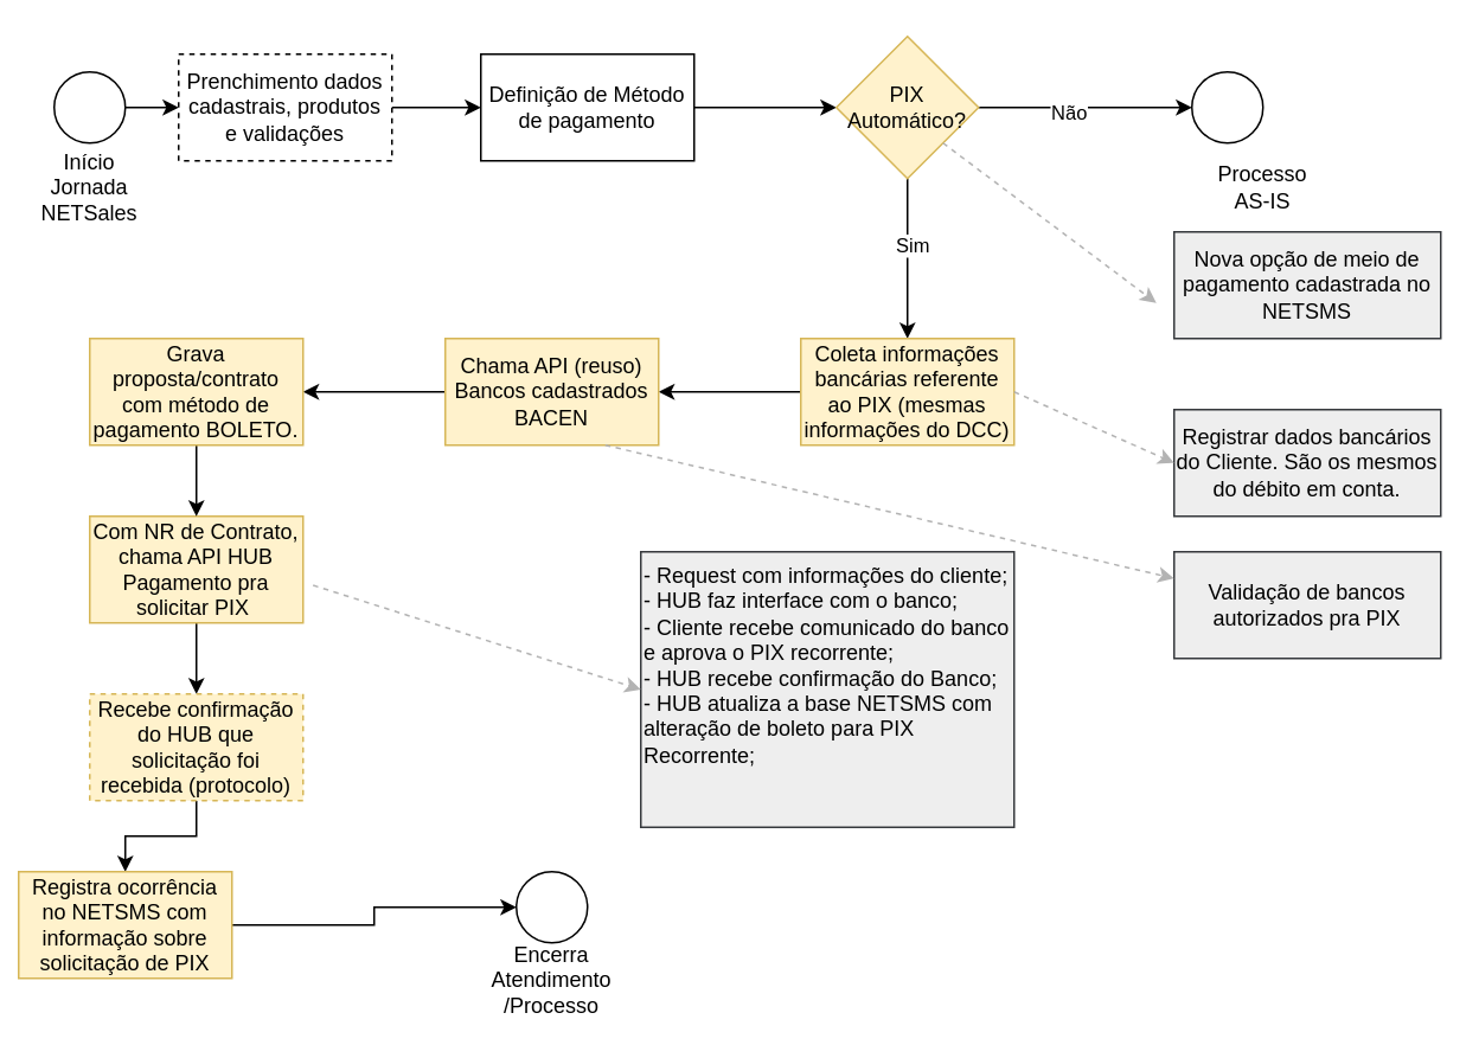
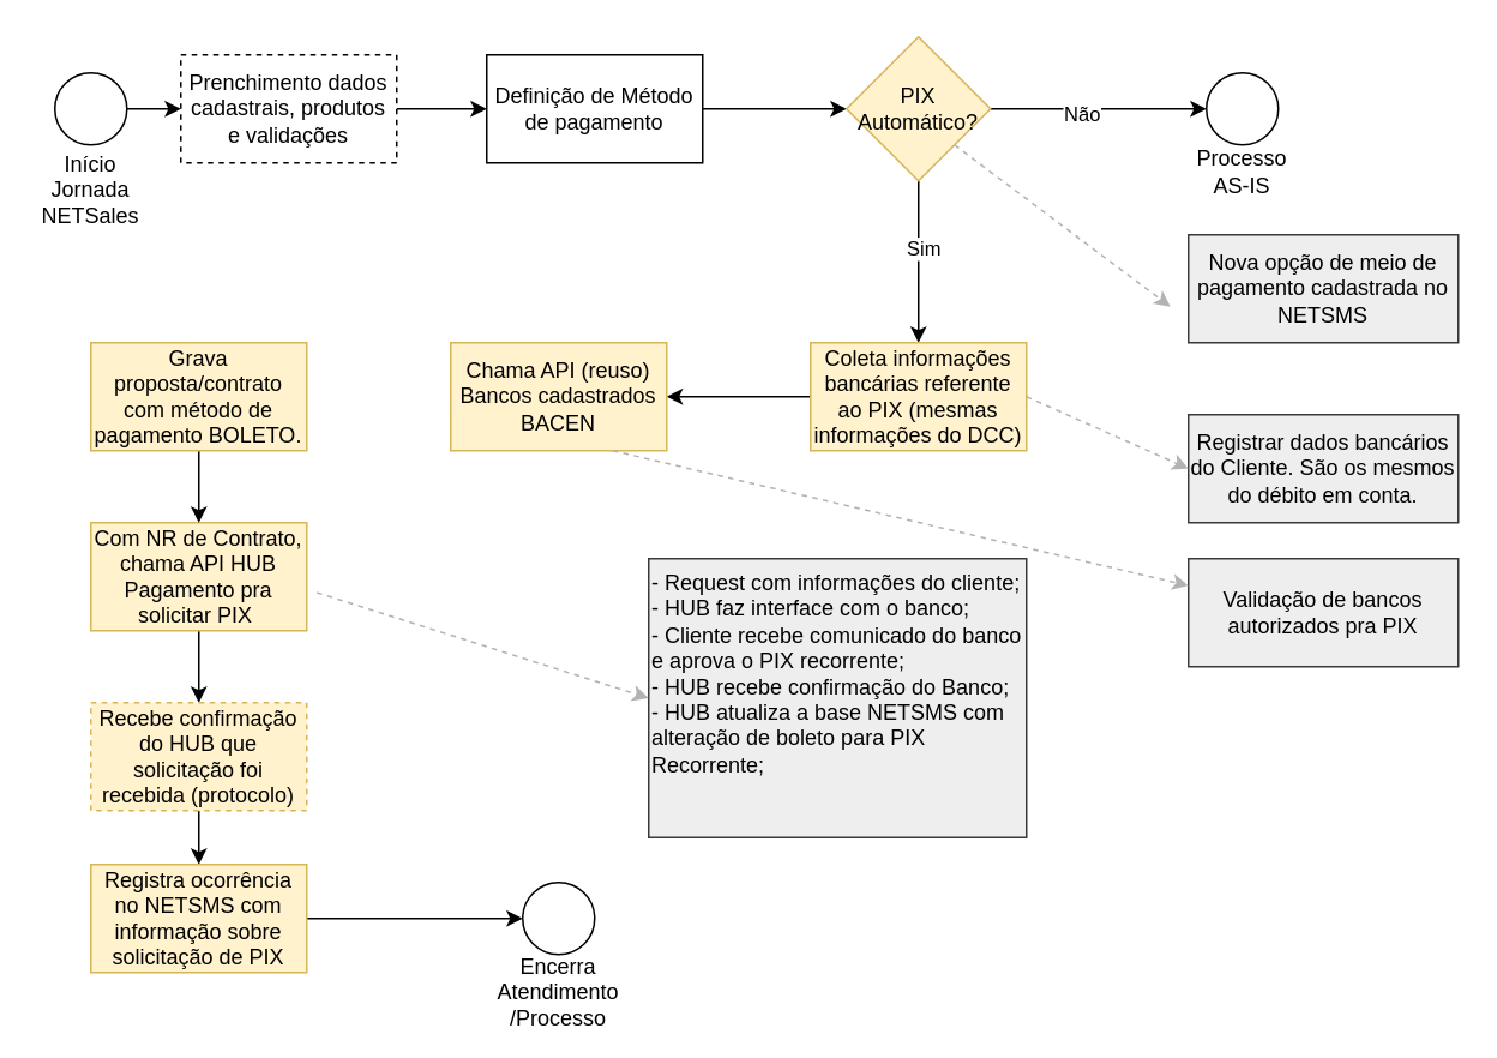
  <mxCell id="0" />
  <mxCell id="1" parent="0" />
  <mxCell id="2" value="" style="edgeStyle=orthogonalEdgeStyle;rounded=0;orthogonalLoop=1;jettySize=auto;html=1;exitX=1;exitY=0.5;exitDx=0;exitDy=0;" parent="1" source="23" target="5" edge="1"><mxGeometry relative="1" as="geometry"><mxPoint x="70" y="60" as="sourcePoint" /></mxGeometry></mxCell>
  <mxCell id="3" value="Início Jornada NETSales" style="text;html=1;align=center;verticalAlign=middle;whiteSpace=wrap;rounded=0;" parent="1" vertex="1"><mxGeometry x="20" y="90" width="60" height="30" as="geometry" /></mxCell>
  <mxCell id="4" value="" style="edgeStyle=orthogonalEdgeStyle;rounded=0;orthogonalLoop=1;jettySize=auto;html=1;" parent="1" source="5" target="7" edge="1"><mxGeometry relative="1" as="geometry" /></mxCell>
  <mxCell id="5" value="Prenchimento dados cadastrais, produtos e validações" style="whiteSpace=wrap;html=1;dashed=1;" parent="1" vertex="1"><mxGeometry x="100" y="30" width="120" height="60" as="geometry" /></mxCell>
  <mxCell id="6" value="" style="edgeStyle=orthogonalEdgeStyle;rounded=0;orthogonalLoop=1;jettySize=auto;html=1;" parent="1" source="7" target="12" edge="1"><mxGeometry relative="1" as="geometry" /></mxCell>
  <mxCell id="7" value="Definição de Método de pagamento" style="whiteSpace=wrap;html=1;" parent="1" vertex="1"><mxGeometry x="270" y="30" width="120" height="60" as="geometry" /></mxCell>
  <mxCell id="8" value="" style="edgeStyle=orthogonalEdgeStyle;rounded=0;orthogonalLoop=1;jettySize=auto;html=1;" parent="1" source="12" target="13" edge="1"><mxGeometry relative="1" as="geometry" /></mxCell>
  <mxCell id="9" value="Não" style="edgeLabel;html=1;align=center;verticalAlign=middle;resizable=0;points=[];" parent="8" vertex="1" connectable="0"><mxGeometry x="-0.16" y="-2" relative="1" as="geometry"><mxPoint as="offset" /></mxGeometry></mxCell>
  <mxCell id="10" value="" style="edgeStyle=orthogonalEdgeStyle;rounded=0;orthogonalLoop=1;jettySize=auto;html=1;" parent="1" source="12" target="16" edge="1"><mxGeometry relative="1" as="geometry" /></mxCell>
  <mxCell id="11" value="Sim" style="edgeLabel;html=1;align=center;verticalAlign=middle;resizable=0;points=[];" parent="10" vertex="1" connectable="0"><mxGeometry x="-0.173" y="2" relative="1" as="geometry"><mxPoint as="offset" /></mxGeometry></mxCell>
  <mxCell id="12" value="PIX Automático?" style="rhombus;whiteSpace=wrap;html=1;fillColor=#fff2cc;strokeColor=#d6b656;" parent="1" vertex="1"><mxGeometry x="470" y="20" width="80" height="80" as="geometry" /></mxCell>
  <mxCell id="13" value="" style="ellipse;whiteSpace=wrap;html=1;" parent="1" vertex="1"><mxGeometry x="670" y="40" width="40" height="40" as="geometry" /></mxCell>
- <mxCell id="14" value="Processo AS-IS" style="text;html=1;align=center;verticalAlign=middle;whiteSpace=wrap;rounded=0;" parent="1" vertex="1"><mxGeometry x="680" y="90" width="60" height="30" as="geometry" /></mxCell>
+ <mxCell id="14" value="Processo AS-IS" style="text;html=1;align=center;verticalAlign=middle;whiteSpace=wrap;rounded=0;" parent="1" vertex="1"><mxGeometry x="660" y="80" width="60" height="30" as="geometry" /></mxCell>
  <mxCell id="15" value="" style="edgeStyle=orthogonalEdgeStyle;rounded=0;orthogonalLoop=1;jettySize=auto;html=1;" parent="1" source="16" target="18" edge="1"><mxGeometry relative="1" as="geometry" /></mxCell>
  <mxCell id="16" value="Coleta informações bancárias referente ao PIX (mesmas informações do DCC)" style="whiteSpace=wrap;html=1;fillColor=#fff2cc;strokeColor=#d6b656;" parent="1" vertex="1"><mxGeometry x="450" y="190" width="120" height="60" as="geometry" /></mxCell>
- <mxCell id="17" style="edgeStyle=orthogonalEdgeStyle;rounded=0;orthogonalLoop=1;jettySize=auto;html=1;entryX=1;entryY=0.5;entryDx=0;entryDy=0;" parent="1" source="18" target="22" edge="1"><mxGeometry relative="1" as="geometry" /></mxCell>
  <mxCell id="18" value="Chama API (reuso) Bancos cadastrados BACEN" style="whiteSpace=wrap;html=1;fillColor=#fff2cc;strokeColor=#d6b656;" parent="1" vertex="1"><mxGeometry x="250" y="190" width="120" height="60" as="geometry" /></mxCell>
  <mxCell id="19" value="" style="edgeStyle=orthogonalEdgeStyle;rounded=0;orthogonalLoop=1;jettySize=auto;html=1;" parent="1" source="20" target="36" edge="1"><mxGeometry relative="1" as="geometry" /></mxCell>
  <mxCell id="20" value="Com NR de Contrato, chama API HUB Pagamento pra solicitar PIX&amp;nbsp;" style="whiteSpace=wrap;html=1;fillColor=#fff2cc;strokeColor=#d6b656;" parent="1" vertex="1"><mxGeometry x="50" y="290" width="120" height="60" as="geometry" /></mxCell>
  <mxCell id="21" style="edgeStyle=orthogonalEdgeStyle;rounded=0;orthogonalLoop=1;jettySize=auto;html=1;entryX=0.5;entryY=0;entryDx=0;entryDy=0;" parent="1" source="22" target="20" edge="1"><mxGeometry relative="1" as="geometry" /></mxCell>
  <mxCell id="22" value="Grava proposta/contrato com método de pagamento BOLETO." style="whiteSpace=wrap;html=1;fillColor=#fff2cc;strokeColor=#d6b656;" parent="1" vertex="1"><mxGeometry x="50" y="190" width="120" height="60" as="geometry" /></mxCell>
  <mxCell id="23" value="" style="ellipse;whiteSpace=wrap;html=1;" parent="1" vertex="1"><mxGeometry x="30" y="40" width="40" height="40" as="geometry" /></mxCell>
  <mxCell id="24" value="" style="endArrow=classic;html=1;rounded=0;exitX=1;exitY=1;exitDx=0;exitDy=0;dashed=1;strokeColor=#B3B3B3;" parent="1" source="12" edge="1"><mxGeometry width="50" height="50" relative="1" as="geometry"><mxPoint x="390" y="300" as="sourcePoint" /><mxPoint x="650" y="170" as="targetPoint" /></mxGeometry></mxCell>
  <mxCell id="25" value="Nova opção de meio de pagamento cadastrada no NETSMS" style="text;html=1;align=center;verticalAlign=middle;whiteSpace=wrap;rounded=0;fillColor=#eeeeee;strokeColor=#36393d;" parent="1" vertex="1"><mxGeometry x="660" y="130" width="150" height="60" as="geometry" /></mxCell>
  <mxCell id="26" value="Registrar dados bancários do Cliente. São os mesmos do débito em conta." style="text;html=1;align=center;verticalAlign=middle;whiteSpace=wrap;rounded=0;fillColor=#eeeeee;strokeColor=#36393d;" parent="1" vertex="1"><mxGeometry x="660" y="230" width="150" height="60" as="geometry" /></mxCell>
  <mxCell id="27" value="Validação de bancos autorizados pra PIX" style="text;html=1;align=center;verticalAlign=middle;whiteSpace=wrap;rounded=0;fillColor=#eeeeee;strokeColor=#36393d;" parent="1" vertex="1"><mxGeometry x="660" y="310" width="150" height="60" as="geometry" /></mxCell>
  <mxCell id="28" value="" style="endArrow=classic;html=1;rounded=0;exitX=1;exitY=0.5;exitDx=0;exitDy=0;dashed=1;strokeColor=#B3B3B3;entryX=0;entryY=0.5;entryDx=0;entryDy=0;" parent="1" source="16" target="26" edge="1"><mxGeometry width="50" height="50" relative="1" as="geometry"><mxPoint x="630" y="310" as="sourcePoint" /><mxPoint x="750" y="400" as="targetPoint" /></mxGeometry></mxCell>
  <mxCell id="29" value="" style="endArrow=classic;html=1;rounded=0;exitX=0.75;exitY=1;exitDx=0;exitDy=0;dashed=1;strokeColor=#B3B3B3;entryX=0;entryY=0.25;entryDx=0;entryDy=0;" parent="1" source="18" target="27" edge="1"><mxGeometry width="50" height="50" relative="1" as="geometry"><mxPoint x="320" y="290" as="sourcePoint" /><mxPoint x="440" y="380" as="targetPoint" /></mxGeometry></mxCell>
  <mxCell id="30" value="- Request com informações do cliente;&lt;div&gt;- HUB faz interface com o banco;&lt;/div&gt;&lt;div&gt;- Cliente recebe comunicado do banco e aprova o PIX recorrente;&lt;/div&gt;&lt;div&gt;- HUB recebe confirmação do Banco;&lt;/div&gt;&lt;div&gt;- HUB atualiza a base NETSMS com alteração de boleto para PIX Recorrente;&amp;nbsp;&lt;/div&gt;" style="text;html=1;align=left;verticalAlign=top;whiteSpace=wrap;rounded=0;fillColor=#eeeeee;strokeColor=#36393d;glass=0;shadow=0;" parent="1" vertex="1"><mxGeometry x="360" y="310" width="210" height="155" as="geometry" /></mxCell>
  <mxCell id="31" value="" style="endArrow=classic;html=1;rounded=0;exitX=1.047;exitY=0.647;exitDx=0;exitDy=0;dashed=1;strokeColor=#B3B3B3;entryX=0;entryY=0.5;entryDx=0;entryDy=0;exitPerimeter=0;" parent="1" source="20" target="30" edge="1"><mxGeometry width="50" height="50" relative="1" as="geometry"><mxPoint x="450" y="300" as="sourcePoint" /><mxPoint x="830" y="375" as="targetPoint" /></mxGeometry></mxCell>
  <mxCell id="32" value="" style="group" parent="1" vertex="1" connectable="0"><mxGeometry x="280" y="490" width="60" height="70" as="geometry" /></mxCell>
  <mxCell id="33" value="" style="ellipse;whiteSpace=wrap;html=1;" parent="32" vertex="1"><mxGeometry x="10" width="40" height="40" as="geometry" /></mxCell>
  <mxCell id="34" value="Encerra Atendimento /Processo" style="text;html=1;align=center;verticalAlign=middle;whiteSpace=wrap;rounded=0;" parent="32" vertex="1"><mxGeometry y="46" width="60" height="30" as="geometry" /></mxCell>
  <mxCell id="35" value="" style="edgeStyle=orthogonalEdgeStyle;rounded=0;orthogonalLoop=1;jettySize=auto;html=1;" parent="1" source="36" target="38" edge="1"><mxGeometry relative="1" as="geometry" /></mxCell>
  <mxCell id="36" value="Recebe confirmação do HUB que solicitação foi recebida (protocolo)" style="whiteSpace=wrap;html=1;fillColor=#fff2cc;strokeColor=#d6b656;dashed=1;" parent="1" vertex="1"><mxGeometry x="50" y="390" width="120" height="60" as="geometry" /></mxCell>
  <mxCell id="37" style="edgeStyle=orthogonalEdgeStyle;rounded=0;orthogonalLoop=1;jettySize=auto;html=1;entryX=0;entryY=0.5;entryDx=0;entryDy=0;" parent="1" source="38" target="33" edge="1"><mxGeometry relative="1" as="geometry" /></mxCell>
- <mxCell id="38" value="Registra ocorrência no NETSMS com informação sobre solicitação de PIX" style="whiteSpace=wrap;html=1;fillColor=#fff2cc;strokeColor=#d6b656;" parent="1" vertex="1"><mxGeometry x="10" y="490" width="120" height="60" as="geometry" /></mxCell>
+ <mxCell id="38" value="Registra ocorrência no NETSMS com informação sobre solicitação de PIX" style="whiteSpace=wrap;html=1;fillColor=#fff2cc;strokeColor=#d6b656;" parent="1" vertex="1"><mxGeometry x="50" y="480" width="120" height="60" as="geometry" /></mxCell>
